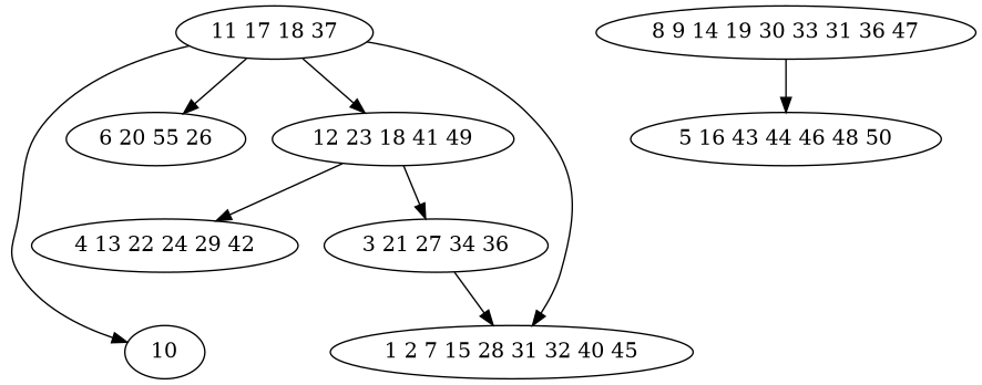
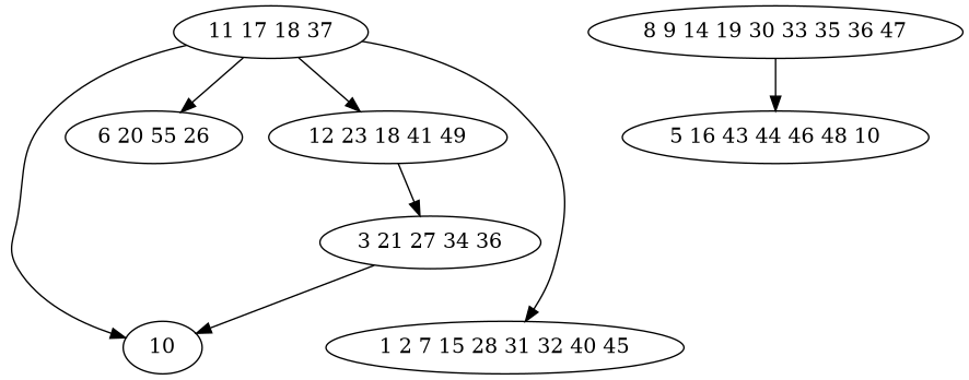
  digraph {
    n1 [label="11 17 18 37"]
    n2 [label="12 23 18 41 49"]
    n3 [label="6 20 55 26"]
    n4 [label=10]
    n5 [label="1 2 7 15 28 31 32 40 45"]
-   n6 [label="8 9 14 19 30 33 31 36 47"]
-   n7 [label="5 16 43 44 46 48 50"]
+   n6 [label="8 9 14 19 30 33 35 36 47"]
+   n7 [label="5 16 43 44 46 48 10"]
    n8 [label="3 21 27 34 36"]
-   n9 [label="4 13 22 24 29 42"]
    n1 -> n2
    n1 -> n3
    n1 -> n4
    n1 -> n5
    n2 -> n8
-   n2 -> n9
    n6 -> n7
-   n8 -> n5
+   n8 -> n4
  }
